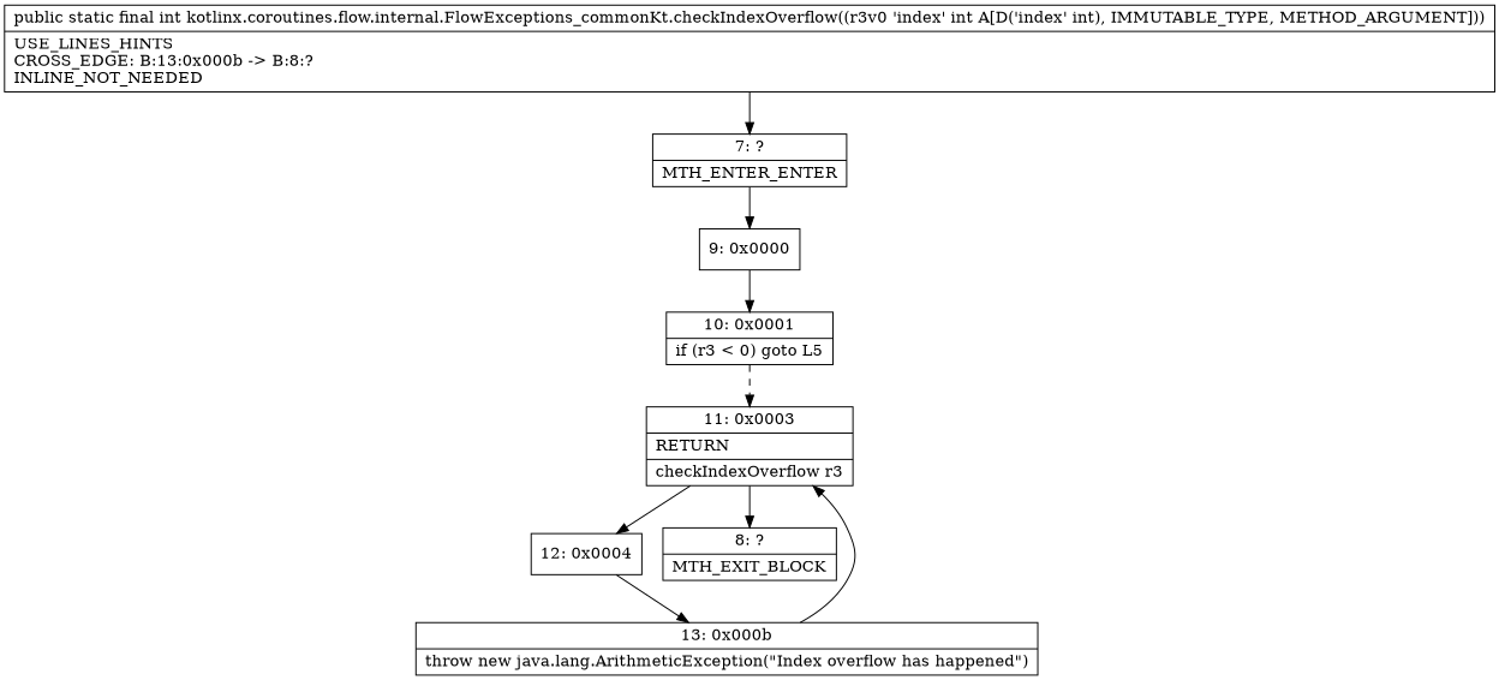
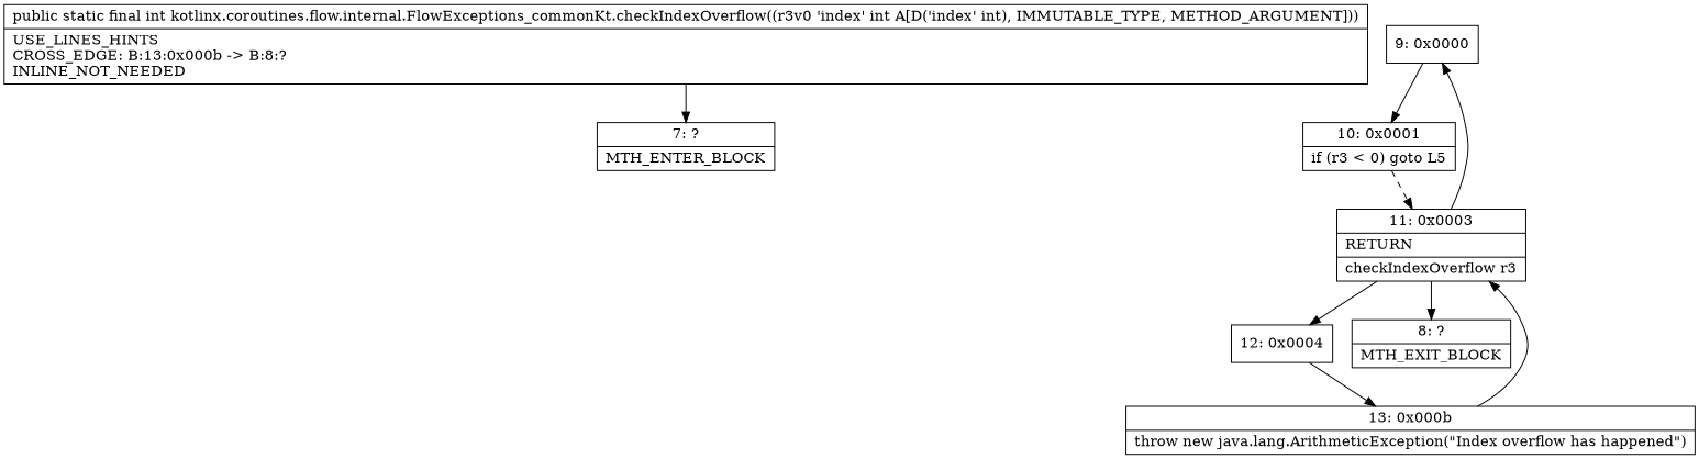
  digraph {
    node [shape=record]
-   n1 [label="{7\:\ ?|MTH_ENTER_ENTER\l}"]
+   n1 [label="{7\:\ ?|MTH_ENTER_BLOCK\l}"]
    n2 [label="{9\:\ 0x0000}"]
    n3 [label="{10\:\ 0x0001|if (r3 \< 0) goto L5\l}"]
    n4 [label="{11\:\ 0x0003|RETURN\l|checkIndexOverflow r3\l}"]
    n5 [label="{12\:\ 0x0004}"]
    n6 [label="{8\:\ ?|MTH_EXIT_BLOCK\l}"]
    n7 [label="{13\:\ 0x000b|throw new java.lang.ArithmeticException(\"Index overflow has happened\")\l}"]
    n8 [label="{public static final int kotlinx.coroutines.flow.internal.FlowExceptions_commonKt.checkIndexOverflow((r3v0 'index' int A[D('index' int), IMMUTABLE_TYPE, METHOD_ARGUMENT]))  | USE_LINES_HINTS\lCROSS_EDGE: B:13:0x000b \-\> B:8:?\lINLINE_NOT_NEEDED\l}"]
-   n1 -> n2
+   n4 -> n2
    n2 -> n3
    n3 -> n4 [style=dashed]
    n4 -> n5
    n4 -> n6
    n5 -> n7
    n7 -> n4
    n8 -> n1
  }
